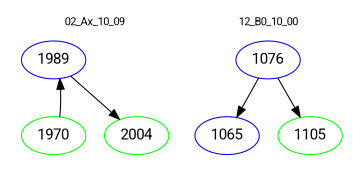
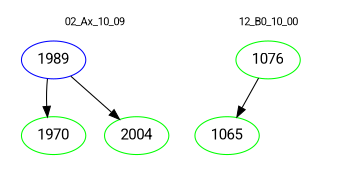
  digraph {
    fontname=Roboto
    node [color=green fontname=Roboto]
    edge [color=black fontname=Roboto]
    n1 [color=blue label=1989]
    n2 [label=1970]
    n3 [label=2004]
-   n4 [color=blue label=1076]
-   n5 [color=blue label=1065]
-   n6 [label=1105]
+   n4 [label=1076]
+   n5 [label=1065]
    subgraph cluster_1 {
      color=white
      fontsize=10
      label="02_Ax_10_09"
      n1
      n2
      n3
    }
    subgraph cluster_2 {
      color=white
      fontsize=10
      label="12_B0_10_00"
      n4
      n5
-     n6
    }
-   n2 -> n1
+   n1 -> n2
    n1 -> n3
    n4 -> n5
-   n4 -> n6
  }
